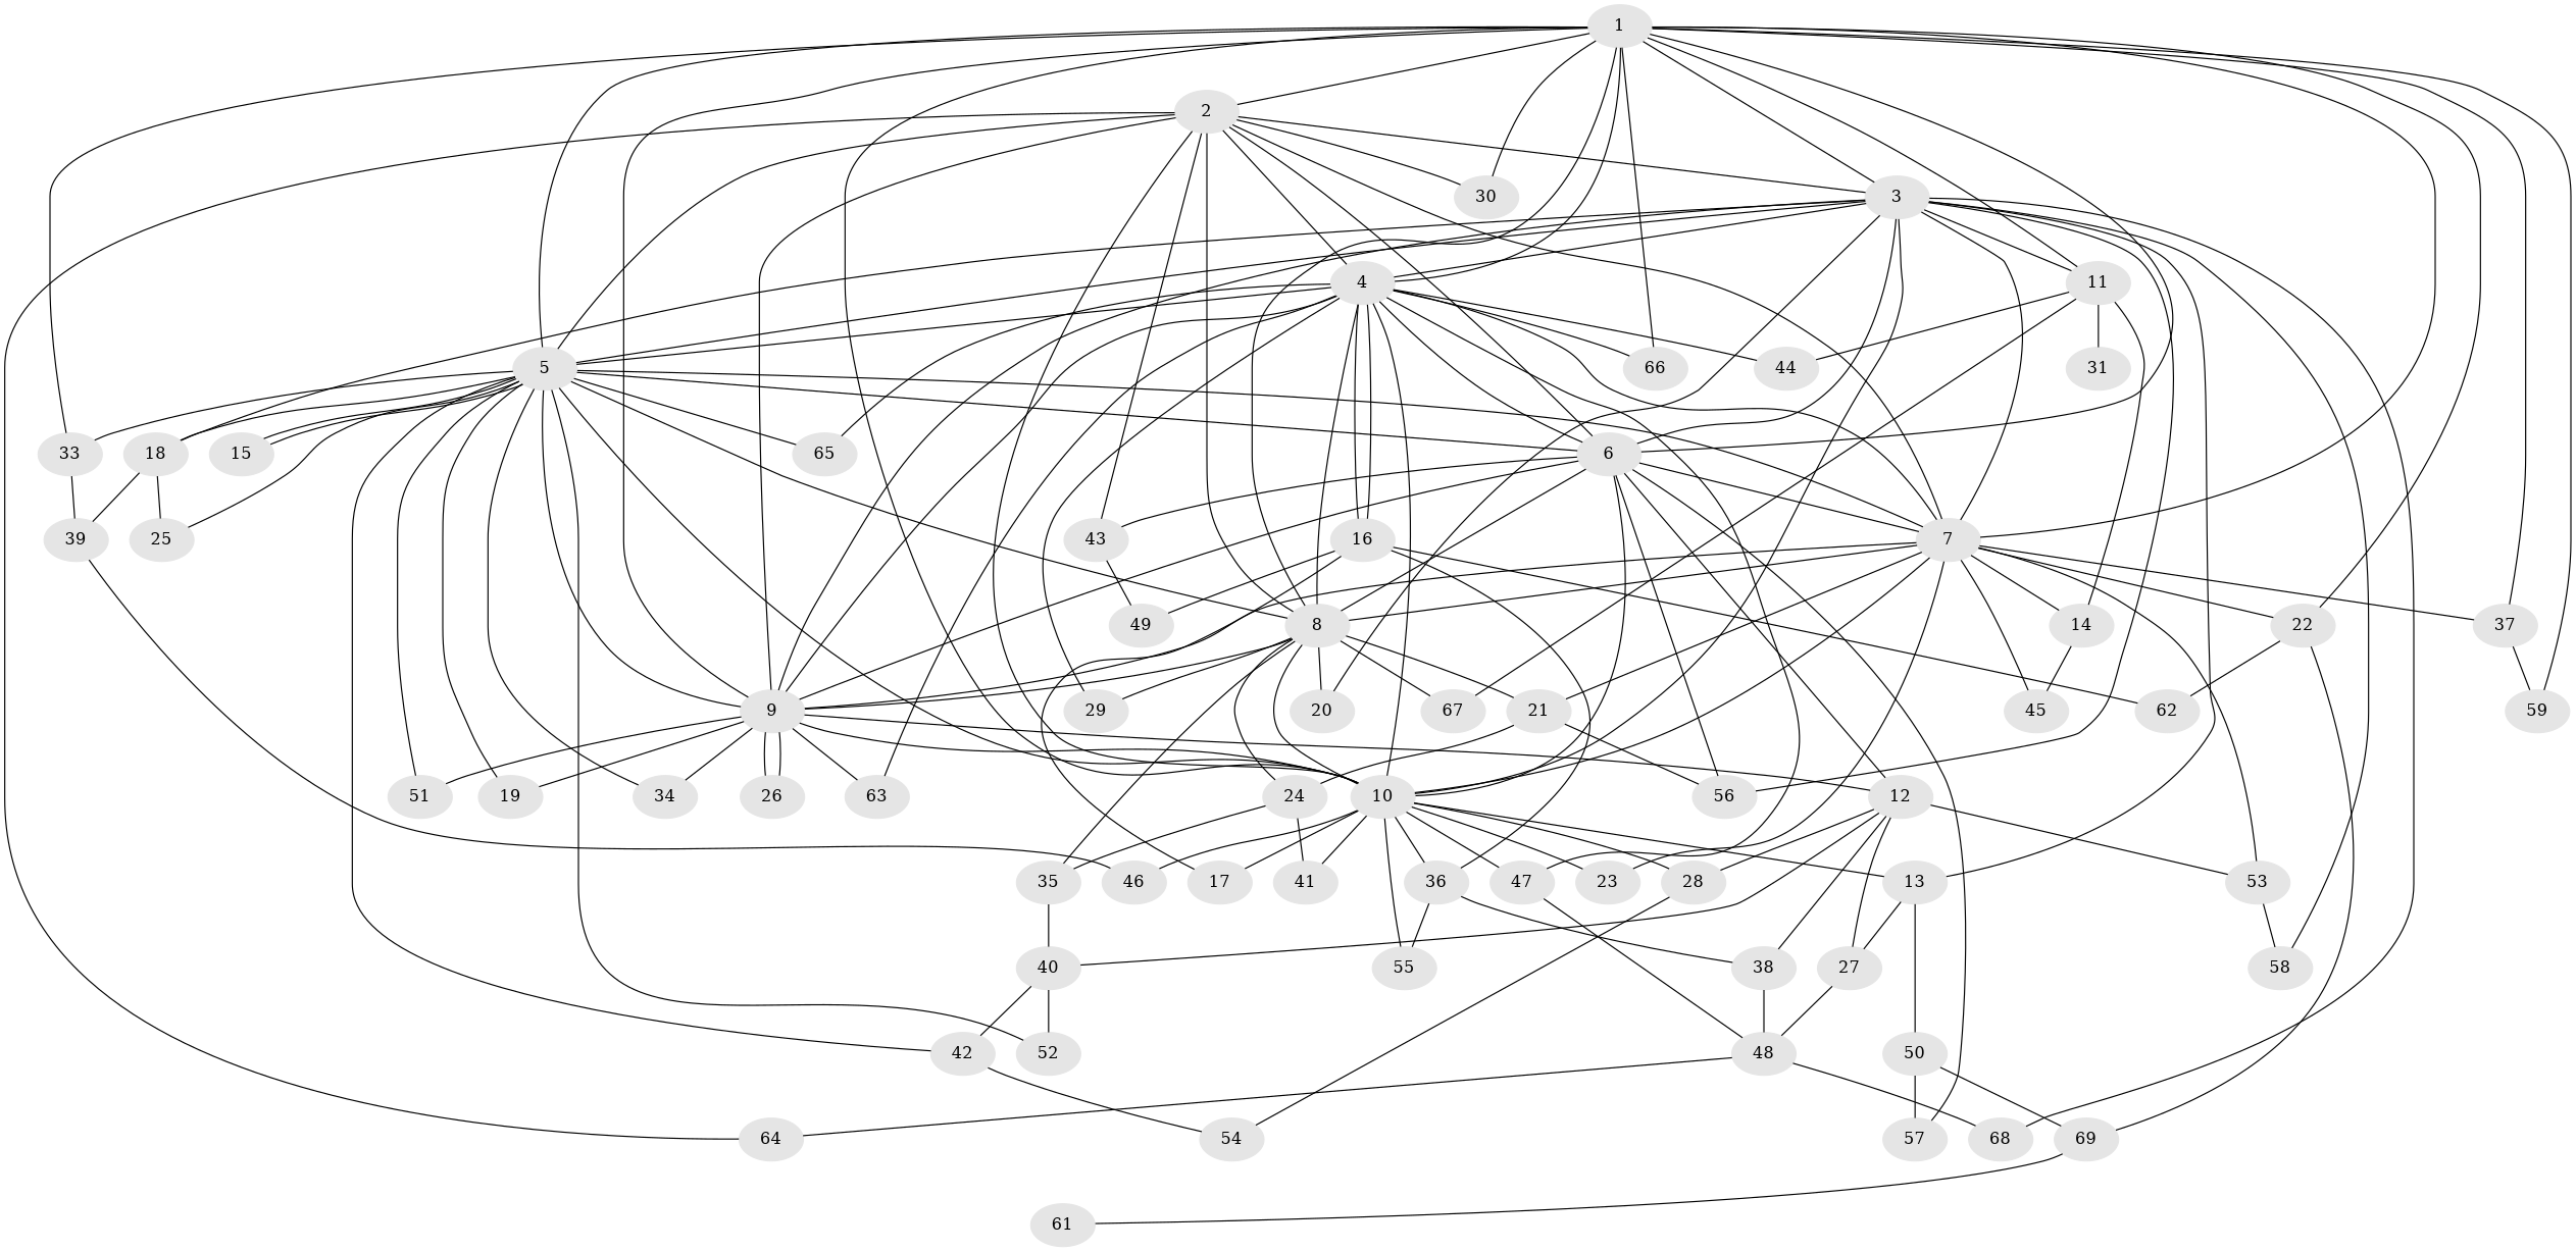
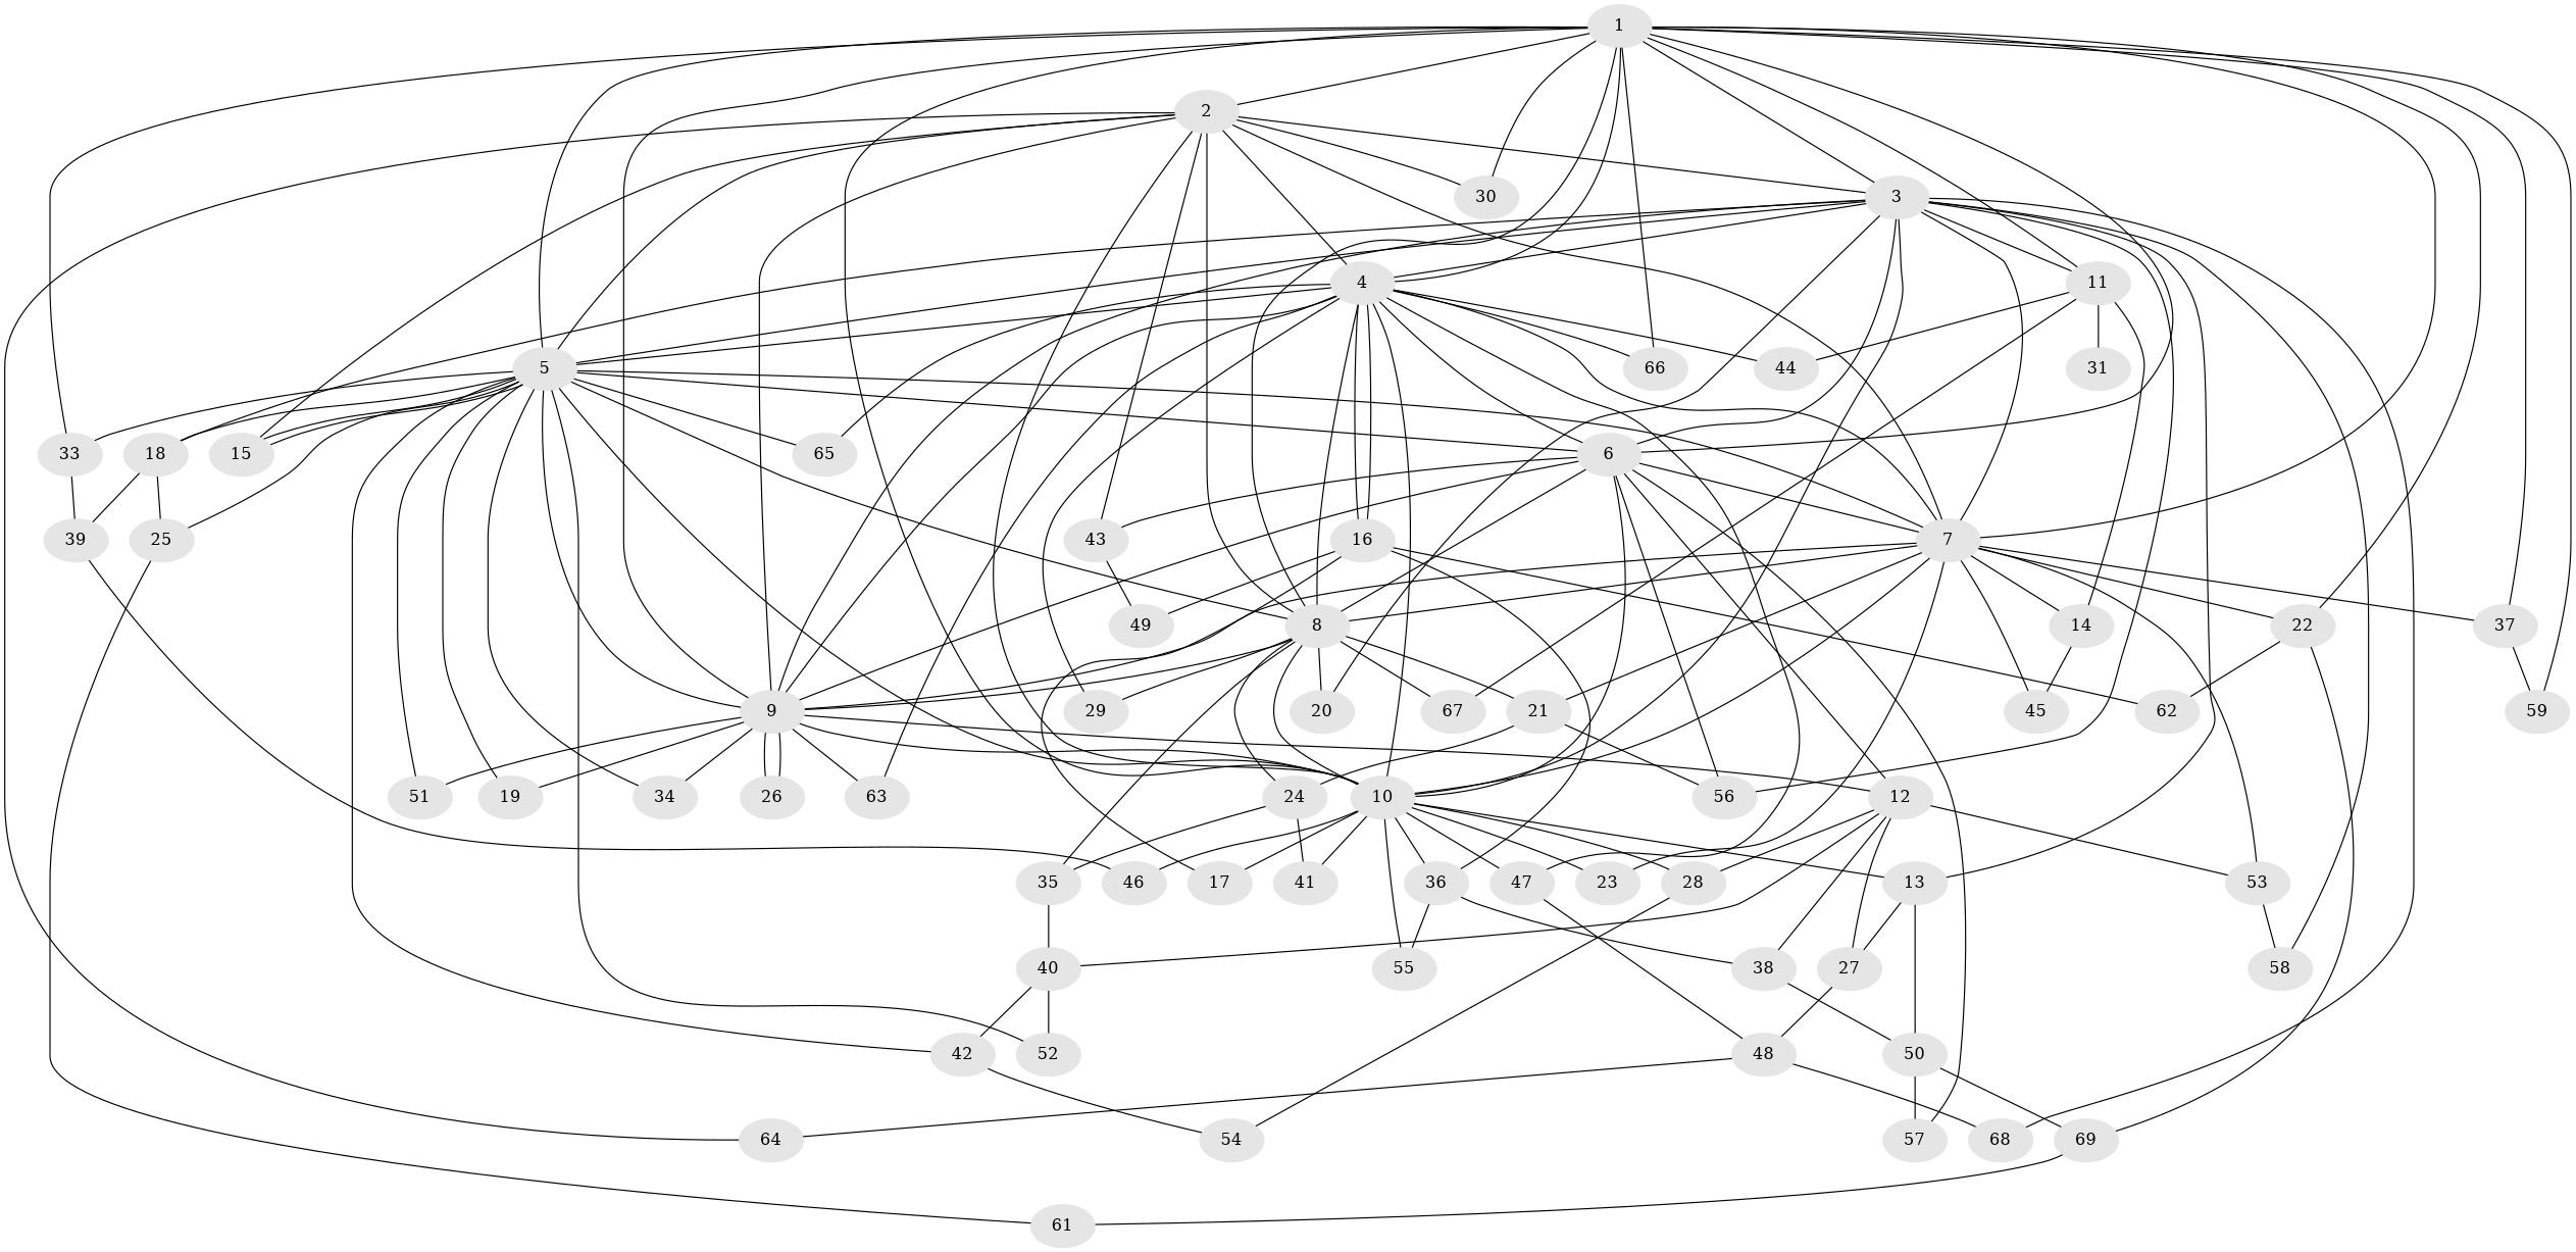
  graph {
    node [color=gray90 style=filled]
    1
    2
    3
    4
    5
    6
    7
    8
    9
    10
    11
    22
    30
    33
    37
    59
    66
    43
    64
    13
    18
    20
    58
    68
    56
    16
    29
    44
    47
    63
    65
    15
    19
    25
    34
    42
    51
    52
    12
    57
    14
    21
    23
    45
    53
    24
    35
    67
    26
    17
    28
    36
    41
    46
    55
    31
    62
    n58 [label=69]
    39
    49
    27
    50
    48
    61
    54
    38
    40
    1 -- 2
    1 -- 3
    1 -- 4
    1 -- 5
    1 -- 6
    1 -- 7
    1 -- 8
    1 -- 9
    1 -- 10
    1 -- 11
    1 -- 22
    1 -- 30
    1 -- 33
    1 -- 37
    1 -- 59
    1 -- 66
    2 -- 3
    2 -- 4
    2 -- 5
-   2 -- 6
+   2 -- 15
    2 -- 7
    2 -- 8
    2 -- 9
    2 -- 10
    2 -- 30
    2 -- 43
    2 -- 64
    3 -- 4
    3 -- 5
    3 -- 6
    3 -- 7
    3 -- 9
    3 -- 10
    3 -- 11
    3 -- 13
    3 -- 18
    3 -- 20
    3 -- 58
    3 -- 68
    3 -- 56
    4 -- 5
    4 -- 6
    4 -- 7
    4 -- 8
    4 -- 9
    4 -- 10
    4 -- 66
    4 -- 16
    4 -- 16
    4 -- 29
    4 -- 44
    4 -- 47
    4 -- 63
    4 -- 65
    5 -- 6
    5 -- 7
    5 -- 8
    5 -- 9
    5 -- 10
    5 -- 33
    5 -- 18
    5 -- 65
    5 -- 15
    5 -- 15
    5 -- 19
    5 -- 25
    5 -- 34
    5 -- 42
    5 -- 51
    5 -- 52
    6 -- 7
    6 -- 8
    6 -- 9
    6 -- 10
    6 -- 43
    6 -- 56
    6 -- 12
    6 -- 57
    7 -- 8
    7 -- 9
    7 -- 10
    7 -- 22
    7 -- 37
    7 -- 14
    7 -- 21
    7 -- 23
    7 -- 45
    7 -- 53
    8 -- 9
    8 -- 10
    8 -- 20
    8 -- 29
    8 -- 21
    8 -- 24
    8 -- 35
    8 -- 67
    9 -- 10
    9 -- 63
    9 -- 19
    9 -- 34
    9 -- 51
    9 -- 12
    9 -- 26
    9 -- 26
    10 -- 13
    10 -- 47
    10 -- 23
    10 -- 17
    10 -- 28
    10 -- 36
    10 -- 41
    10 -- 46
    10 -- 55
    11 -- 44
    11 -- 14
    11 -- 67
    11 -- 31
    22 -- 62
    22 -- n58
    33 -- 39
    37 -- 59
    43 -- 49
    13 -- 27
    13 -- 50
    18 -- 25
    18 -- 39
    16 -- 17
    16 -- 36
    16 -- 62
    16 -- 49
    47 -- 48
+   25 -- 61
    42 -- 54
    12 -- 53
    12 -- 28
    12 -- 27
    12 -- 38
    12 -- 40
    14 -- 45
    21 -- 56
    21 -- 24
    53 -- 58
    24 -- 35
    24 -- 41
    35 -- 40
    28 -- 54
    36 -- 55
    36 -- 38
    n58 -- 61
    39 -- 46
    27 -- 48
    50 -- 57
    50 -- n58
    48 -- 64
    48 -- 68
-   38 -- 48
+   38 -- 50
    40 -- 42
    40 -- 52
  }
